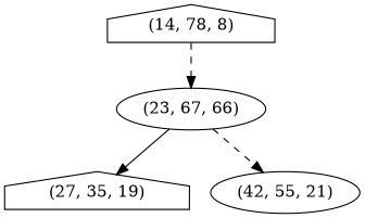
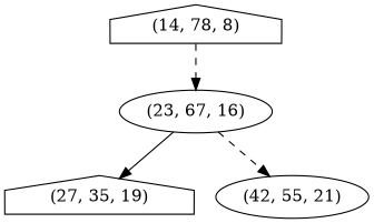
  digraph {
    node [shape=house]
    edge [style=dashed]
    n1 [label="(14, 78, 8)"]
-   "(23, 67, 16)" [shape=ellipse label="(23, 67, 66)"]
+   "(23, 67, 16)" [shape=ellipse]
    "(27, 35, 19)"
    "(42, 55, 21)" [shape=ellipse]
    n1 -> "(23, 67, 16)"
    "(23, 67, 16)" -> "(27, 35, 19)" [style=solid]
    "(23, 67, 16)" -> "(42, 55, 21)"
  }
